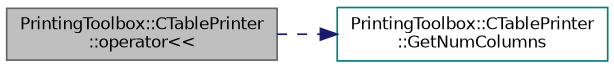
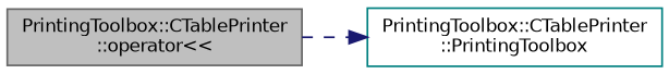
  digraph {
    rankdir=LR
    node [fontname=Helvetica fontsize=10 shape=record style=filled]
    n1 [color=gray40 fillcolor=grey75 fontcolor=black height=0.2 label="PrintingToolbox::CTablePrinter\l::operator\<\<" width=0.4]
-   n2 [color=teal fillcolor=white height=0.2 label="PrintingToolbox::CTablePrinter\l::GetNumColumns" width=0.4]
+   n2 [color=teal fillcolor=white height=0.2 label="PrintingToolbox::CTablePrinter\l::PrintingToolbox" width=0.4]
    n1 -> n2 [color=midnightblue fontname=Helvetica fontsize=10 labelfontname=Helvetica labelfontsize=10 style=dashed]
  }
